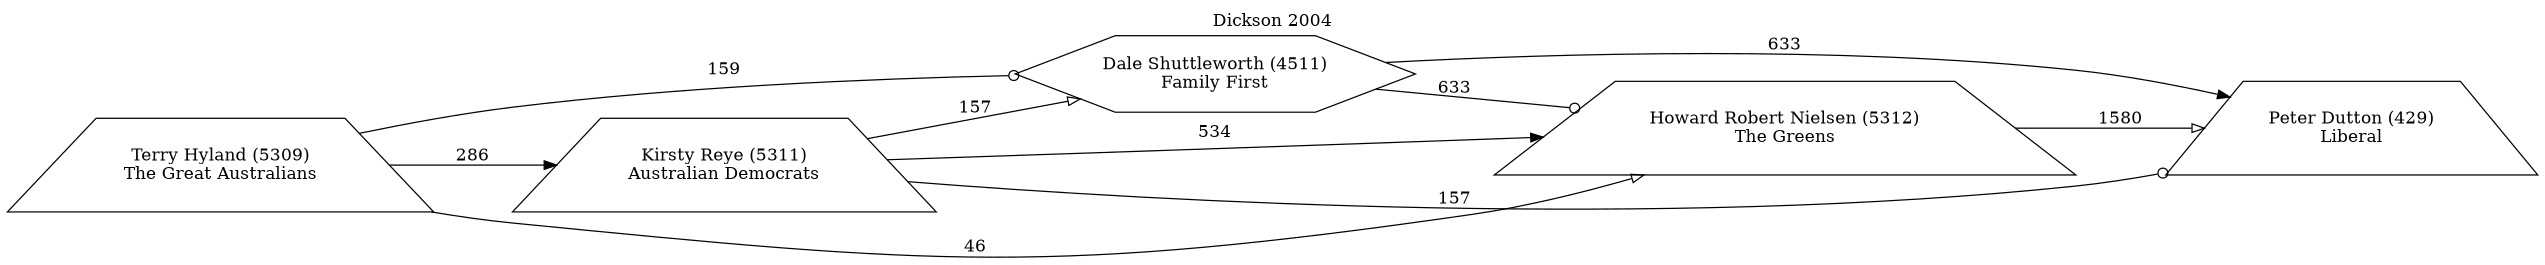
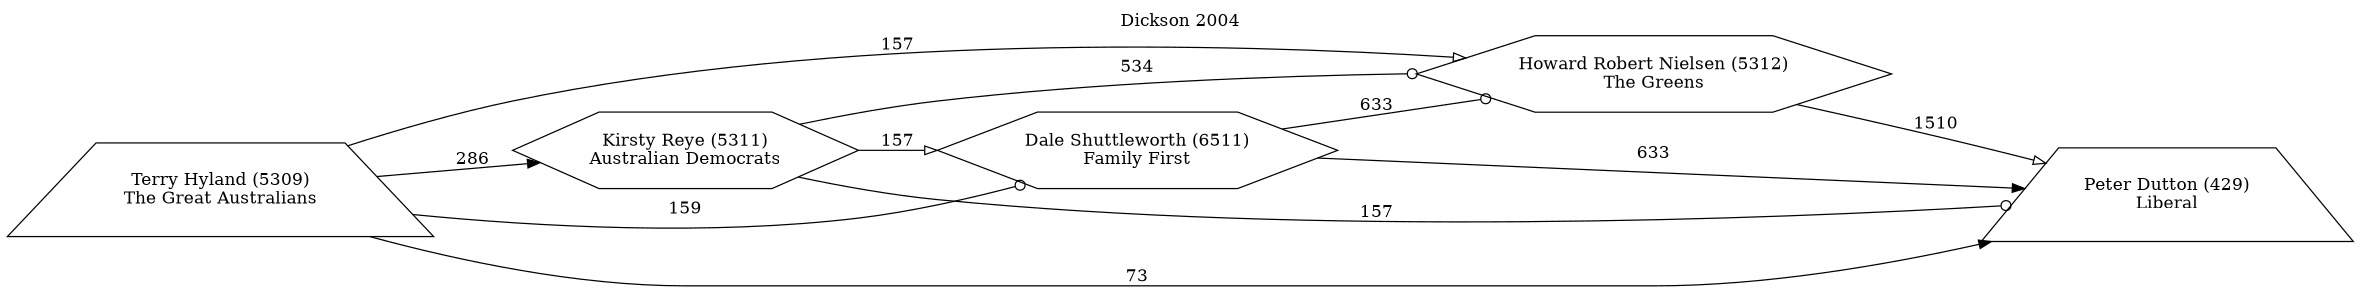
  digraph {
    label="Dickson 2004"
    labelloc=t
    mclimit=10
    rankdir=LR
    node [shape=trapezium]
    edge [arrowhead=odot]
    n1 [label="Peter Dutton (429)\nLiberal"]
-   n2 [label="Howard Robert Nielsen (5312)\nThe Greens"]
-   n3 [label="Dale Shuttleworth (4511)\nFamily First" shape=hexagon]
-   n4 [label="Kirsty Reye (5311)\nAustralian Democrats"]
+   n2 [label="Howard Robert Nielsen (5312)\nThe Greens" shape=hexagon]
+   n3 [label="Dale Shuttleworth (6511)\nFamily First" shape=hexagon]
+   n4 [label="Kirsty Reye (5311)\nAustralian Democrats" shape=hexagon]
    n5 [label="Terry Hyland (5309)\nThe Great Australians"]
-   n2 -> n1 [arrowhead=onormal label=1580]
+   n2 -> n1 [arrowhead=onormal label=1510]
    n3 -> n1 [arrowhead=normal label=633]
    n3 -> n2 [label=633]
    n4 -> n1 [label=157]
-   n4 -> n2 [arrowhead=normal label=534]
+   n4 -> n2 [label=534]
    n4 -> n3 [arrowhead=onormal label=157]
-   n5 -> n2 [arrowhead=onormal label=46]
+   n5 -> n1 [arrowhead=normal label=73]
+   n5 -> n2 [arrowhead=onormal label=157]
    n5 -> n3 [label=159]
    n5 -> n4 [arrowhead=normal label=286]
  }
